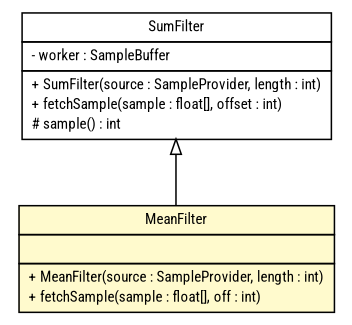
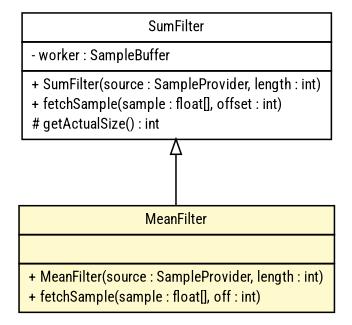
  digraph {
    nodesep=0.25
    ranksep=0.5
    fontname="Roboto Condensed"
    node [fontcolor=black fontname="Roboto Condensed" fontsize=10.0 shape=plaintext]
    n1 [label=<<table title="lejos.robotics.filter.MeanFilter" border="0" cellborder="1" cellspacing="0" cellpadding="2" port="p" bgcolor="lemonChiffon" href="./MeanFilter.html"> 		<tr><td><table border="0" cellspacing="0" cellpadding="1"> <tr><td align="center" balign="center"> MeanFilter </td></tr> 		</table></td></tr> 		<tr><td><table border="0" cellspacing="0" cellpadding="1"> <tr><td align="left" balign="left">  </td></tr> 		</table></td></tr> 		<tr><td><table border="0" cellspacing="0" cellpadding="1"> <tr><td align="left" balign="left"> + MeanFilter(source : SampleProvider, length : int) </td></tr> <tr><td align="left" balign="left"> + fetchSample(sample : float[], off : int) </td></tr> 		</table></td></tr> 		</table>>]
-   n2 [label=<<table title="lejos.robotics.filter.SumFilter" border="0" cellborder="1" cellspacing="0" cellpadding="2" port="p" href="./SumFilter.html"> 		<tr><td><table border="0" cellspacing="0" cellpadding="1"> <tr><td align="center" balign="center"> SumFilter </td></tr> 		</table></td></tr> 		<tr><td><table border="0" cellspacing="0" cellpadding="1"> <tr><td align="left" balign="left"> - worker : SampleBuffer </td></tr> 		</table></td></tr> 		<tr><td><table border="0" cellspacing="0" cellpadding="1"> <tr><td align="left" balign="left"> + SumFilter(source : SampleProvider, length : int) </td></tr> <tr><td align="left" balign="left"> + fetchSample(sample : float[], offset : int) </td></tr> <tr><td align="left" balign="left"> # sample() : int </td></tr> 		</table></td></tr> 		</table>>]
+   n2 [label=<<table title="lejos.robotics.filter.SumFilter" border="0" cellborder="1" cellspacing="0" cellpadding="2" port="p" href="./SumFilter.html"> 		<tr><td><table border="0" cellspacing="0" cellpadding="1"> <tr><td align="center" balign="center"> SumFilter </td></tr> 		</table></td></tr> 		<tr><td><table border="0" cellspacing="0" cellpadding="1"> <tr><td align="left" balign="left"> - worker : SampleBuffer </td></tr> 		</table></td></tr> 		<tr><td><table border="0" cellspacing="0" cellpadding="1"> <tr><td align="left" balign="left"> + SumFilter(source : SampleProvider, length : int) </td></tr> <tr><td align="left" balign="left"> + fetchSample(sample : float[], offset : int) </td></tr> <tr><td align="left" balign="left"> # getActualSize() : int </td></tr> 		</table></td></tr> 		</table>>]
    n2 -> n1 [arrowtail=empty dir=back fontname="Roboto Condensed" fontsize=10 headport=p labelfontname=Helvetica labelfontsize=10 tailport=p]
  }
